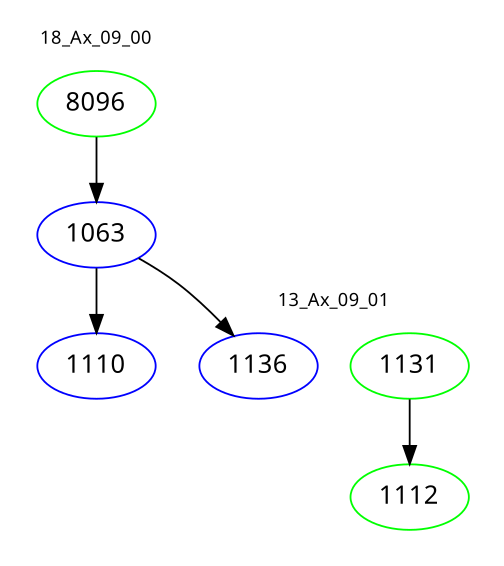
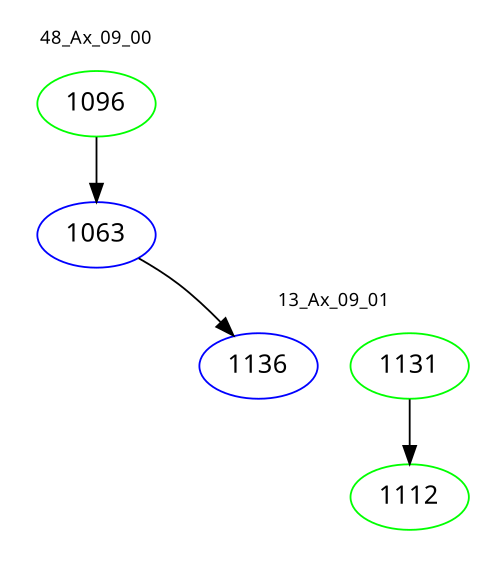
  digraph {
    fontname="Noto Sans"
    node [color=green fontname="Noto Sans"]
    edge [color=black fontname="Noto Sans"]
-   n1 [label=8096]
+   n1 [label=1096]
    n2 [color=blue label=1063]
-   n3 [color=blue label=1110]
    n4 [label=1131]
    n5 [label=1112]
    n6 [color=blue label=1136]
    subgraph cluster_1 {
      color=white
      fontsize=10
-     label="18_Ax_09_00"
+     label="48_Ax_09_00"
      n1
      n2
-     n3
    }
    subgraph cluster_2 {
      color=white
      fontsize=10
      label="13_Ax_09_01"
      n4
      n5
      n6
    }
    n1 -> n2
-   n2 -> n3
    n2 -> n6
    n4 -> n5
  }
